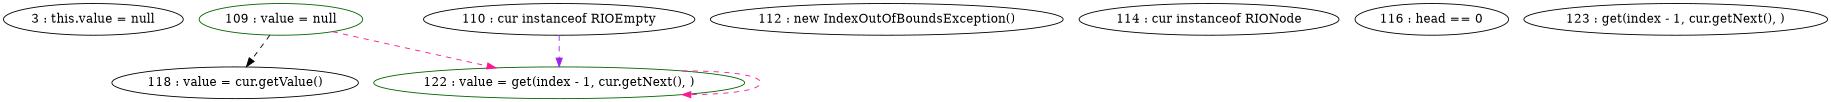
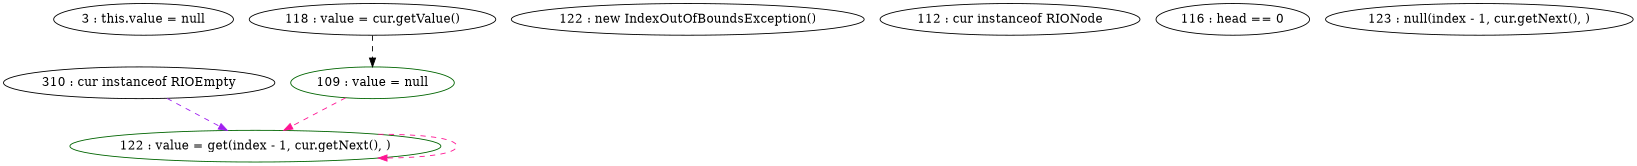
  digraph {
    node [color=black]
    edge [color=deeppink style=dashed]
    n1 [label="3 : this.value = null"]
    "109 : value = null" [color=darkgreen]
    "118 : value = cur.getValue()"
    "122 : value = get(index - 1, cur.getNext(), )" [color=darkgreen]
-   "110 : cur instanceof RIOEmpty"
-   "112 : new IndexOutOfBoundsException()"
-   "114 : cur instanceof RIONode"
+   "110 : cur instanceof RIOEmpty" [label="310 : cur instanceof RIOEmpty"]
+   "112 : new IndexOutOfBoundsException()" [label="122 : new IndexOutOfBoundsException()"]
+   "114 : cur instanceof RIONode" [label="112 : cur instanceof RIONode"]
    n8 [label="116 : head == 0"]
-   "123 : get(index - 1, cur.getNext(), )"
-   "109 : value = null" -> "118 : value = cur.getValue()" [color=black]
+   "123 : get(index - 1, cur.getNext(), )" [label="123 : null(index - 1, cur.getNext(), )"]
+   "118 : value = cur.getValue()" -> "109 : value = null" [color=black]
    "109 : value = null" -> "122 : value = get(index - 1, cur.getNext(), )"
    "122 : value = get(index - 1, cur.getNext(), )" -> "122 : value = get(index - 1, cur.getNext(), )"
    "110 : cur instanceof RIOEmpty" -> "122 : value = get(index - 1, cur.getNext(), )" [color=purple]
  }
